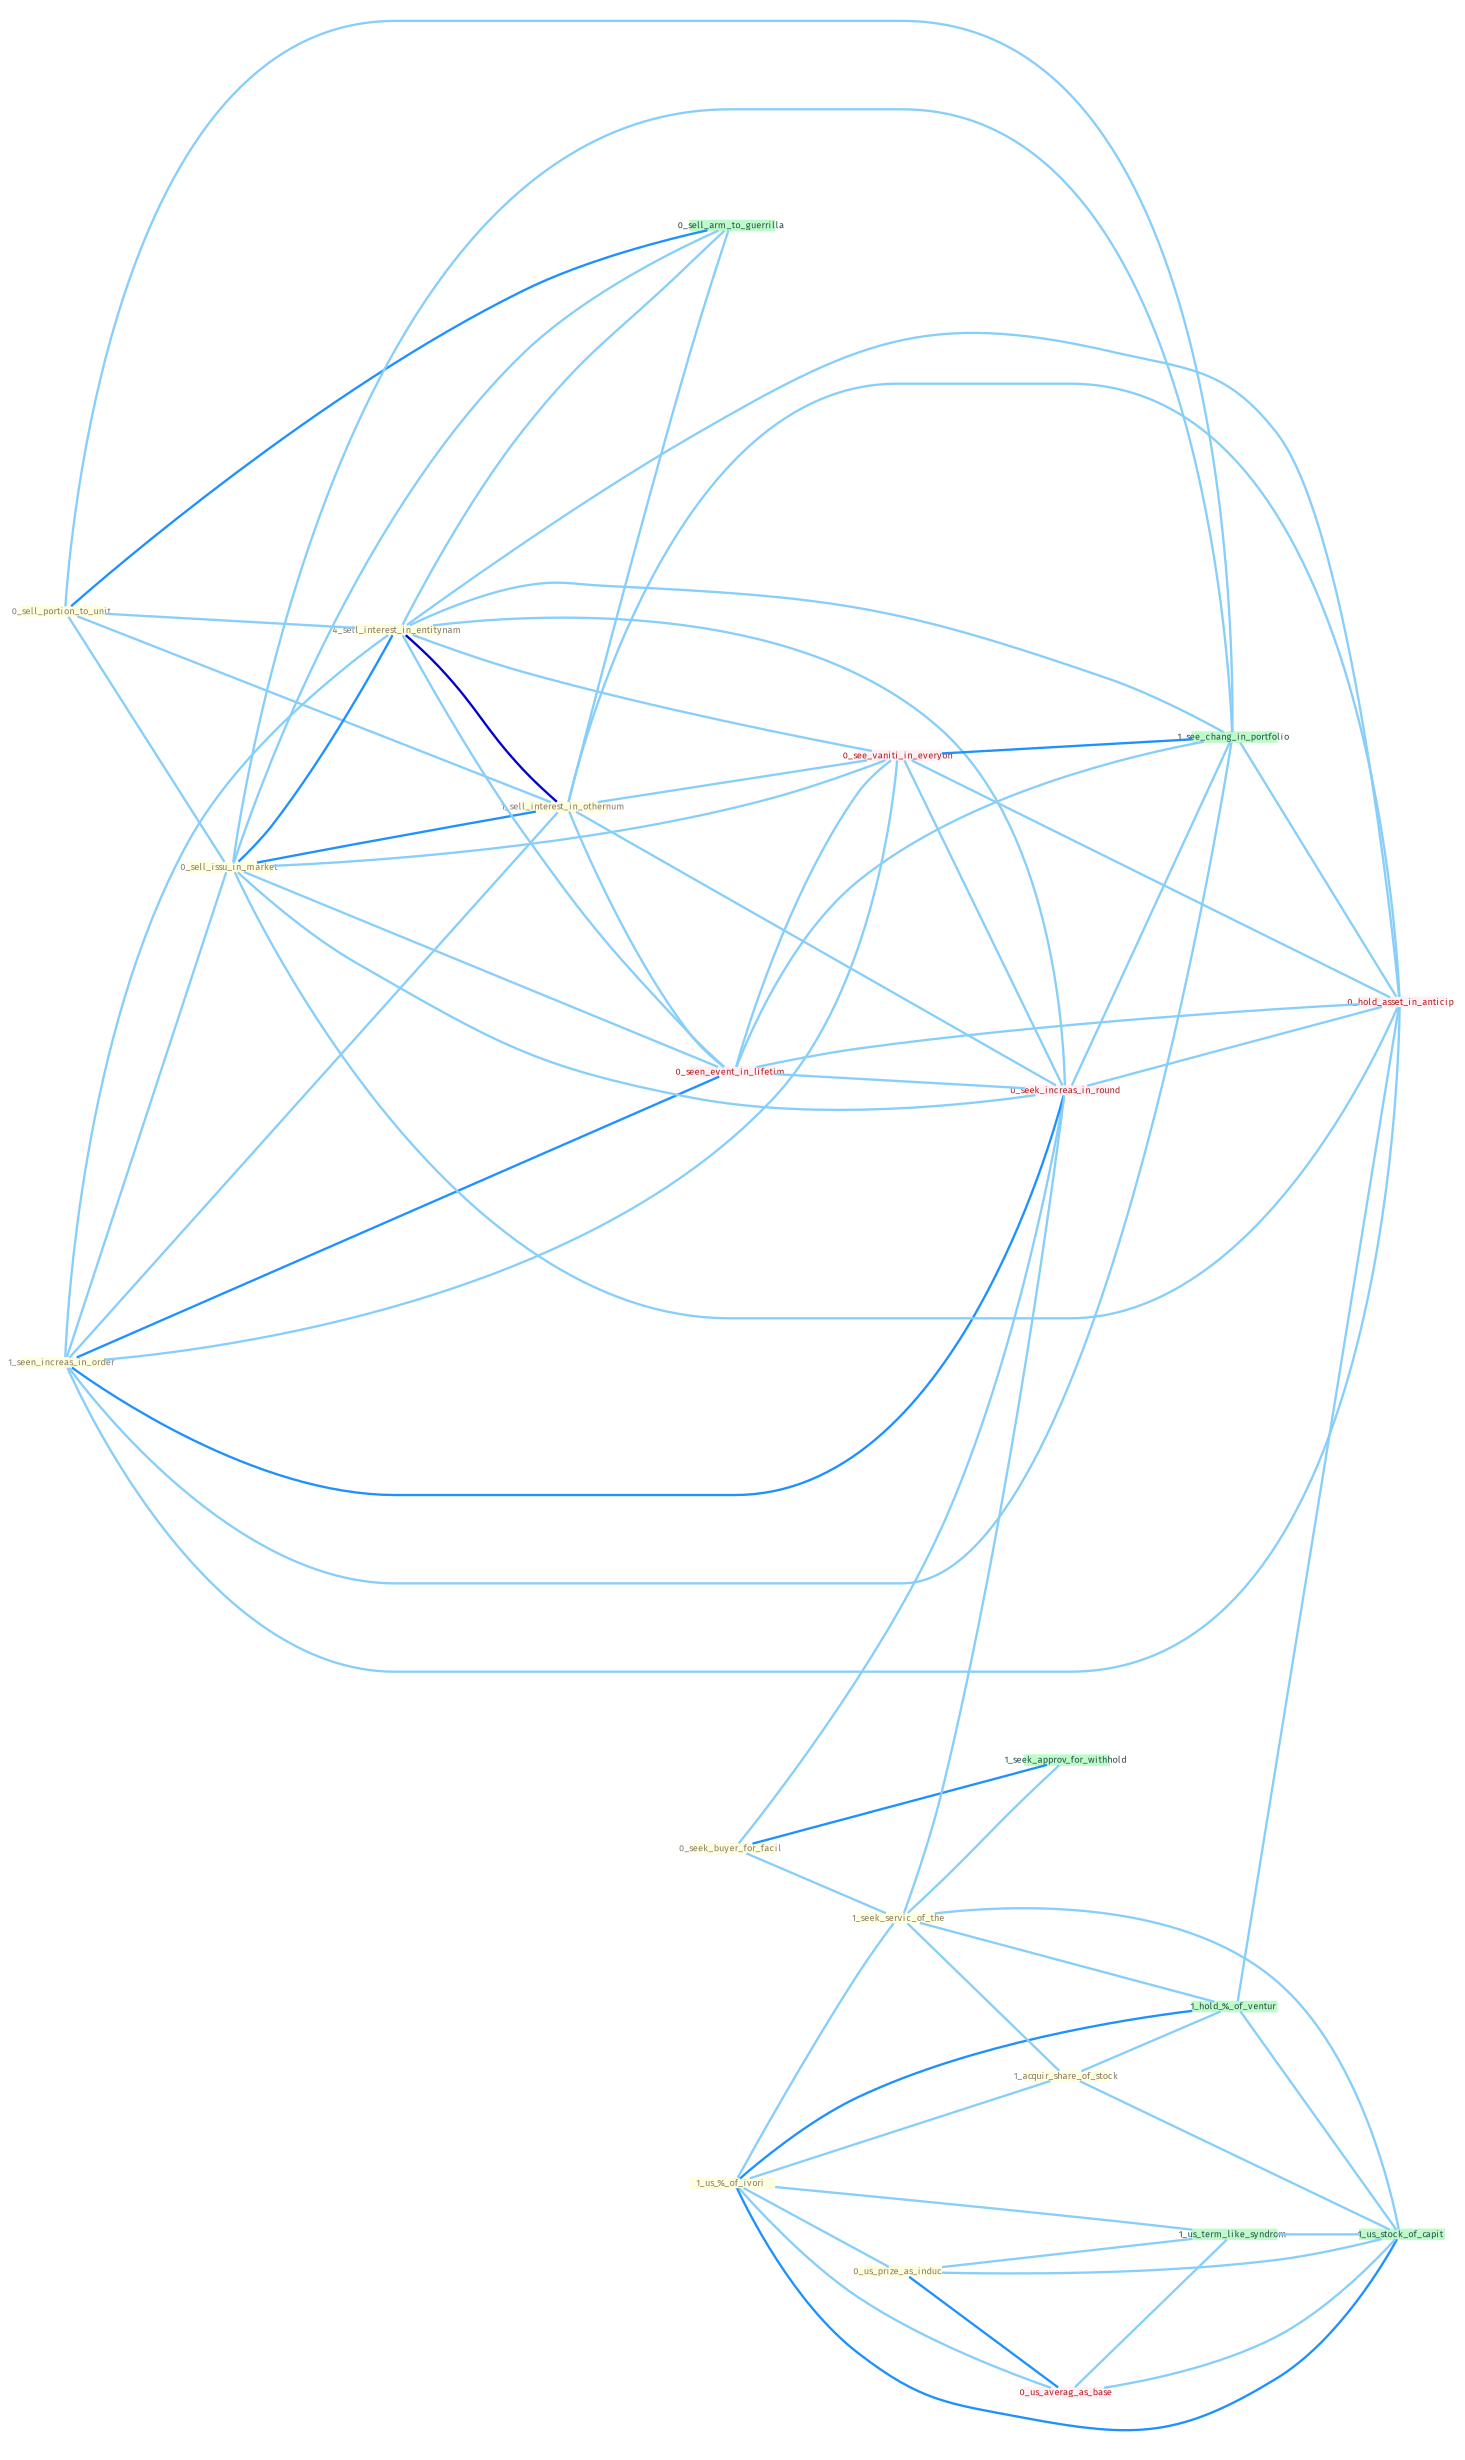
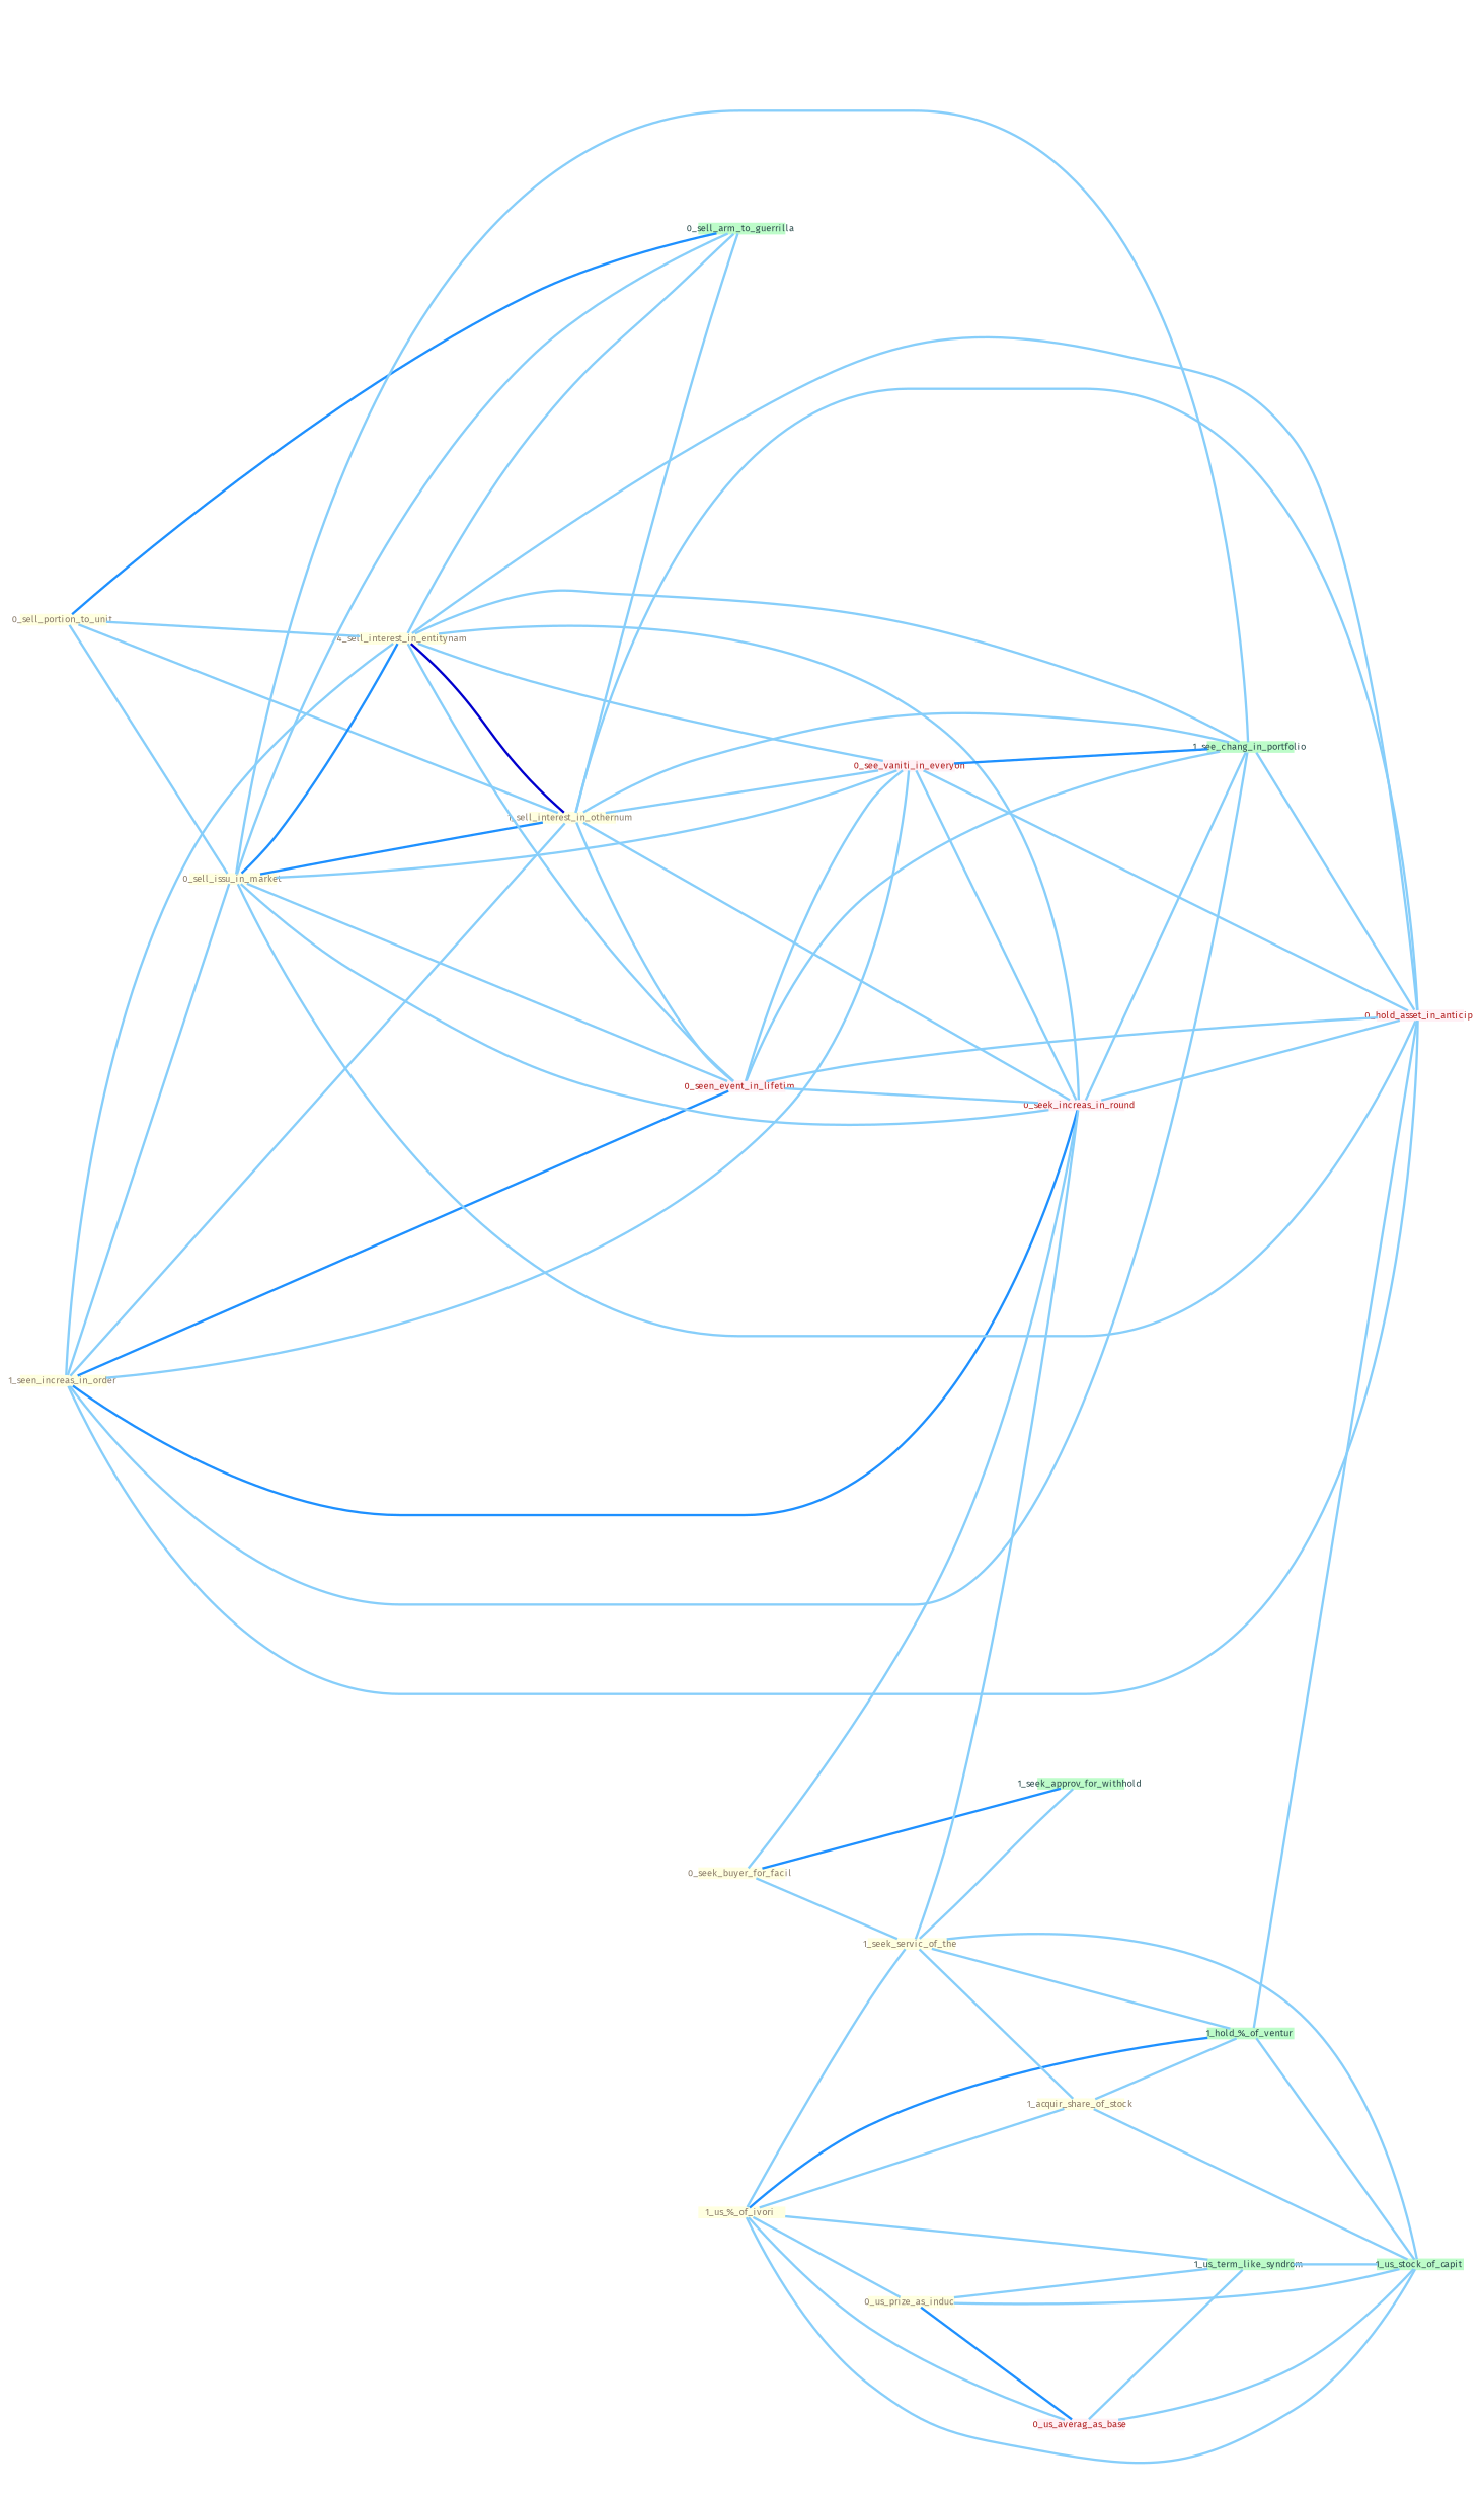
  graph {
    fontname="Fira Sans"
    rankdir=LR
    node [color="#ffffe0" fixedsize=true fontcolor="#8b7d6b" fontname="Fira Sans" fontsize=4 shape=polygon style=filled]
    edge [color="#87cefa" fontname="Fira Sans" w=1]
    "0_seek_buyer_for_facil " [height=.06 width=.5]
    "1_us_%_of_ivori " [height=.06 width=.5]
    "0_us_prize_as_induc " [height=.06 width=.5]
    "0_sell_portion_to_unit " [height=.06 width=.5]
    "1_seen_increas_in_order " [height=.06 width=.5]
    "0_sell_issu_in_market " [height=.06 width=.5]
    "1_seek_servic_of_the " [height=.06 width=.5]
    "1_acquir_share_of_stock " [height=.06 width=.5]
    n9 [height=.06 label="4_sell_interest_in_entitynam" width=.5]
    "1_sell_interest_in_othernum " [height=.06 width=.5]
    "0_seen_event_in_lifetim " [color="#fff0f5" fontcolor="#b22222" height=.06 width=.5]
    "0_us_averag_as_base " [color="#fff0f5" fontcolor="#b22222" height=.06 width=.5]
    "0_see_vaniti_in_everyon " [color="#fff0f5" fontcolor="#b22222" height=.06 width=.5]
    "0_seek_increas_in_round " [color="#fff0f5" fontcolor="#b22222" height=.06 width=.5]
    "0_hold_asset_in_anticip " [color="#fff0f5" fontcolor="#b22222" height=.06 width=.5]
    "1_seek_approv_for_withhold " [color="#BDFCC9" fontcolor="#2f4f4f" height=.06 width=.5]
    "1_us_term_like_syndrom " [color="#BDFCC9" fontcolor="#2f4f4f" height=.06 width=.5]
    "1_hold_%_of_ventur " [color="#BDFCC9" fontcolor="#2f4f4f" height=.06 width=.5]
    "1_us_stock_of_capit " [color="#BDFCC9" fontcolor="#2f4f4f" height=.06 width=.5]
    "0_sell_arm_to_guerrilla " [color="#BDFCC9" fontcolor="#2f4f4f" height=.06 width=.5]
    "1_see_chang_in_portfolio " [color="#BDFCC9" fontcolor="#2f4f4f" height=.06 width=.5]
    subgraph sub_1 {
      "0_seek_buyer_for_facil "
      "1_us_%_of_ivori "
      "0_us_prize_as_induc "
      "0_sell_portion_to_unit "
      "1_seen_increas_in_order "
      "0_sell_issu_in_market "
      "1_seek_servic_of_the "
      "1_acquir_share_of_stock "
      n9
      "1_sell_interest_in_othernum "
    }
    subgraph sub_2 {
      "0_seen_event_in_lifetim "
      "0_us_averag_as_base "
      "0_see_vaniti_in_everyon "
      "0_seek_increas_in_round "
      "0_hold_asset_in_anticip "
    }
    "0_seek_buyer_for_facil " -- "1_seek_servic_of_the "
    "0_seek_buyer_for_facil " -- "0_seek_increas_in_round "
    "0_seek_buyer_for_facil " -- "1_seek_approv_for_withhold " [color="#1e90ff" w=2]
    "1_us_%_of_ivori " -- "0_us_prize_as_induc "
    "1_us_%_of_ivori " -- "1_seek_servic_of_the "
    "1_us_%_of_ivori " -- "1_acquir_share_of_stock "
    "1_us_%_of_ivori " -- "0_us_averag_as_base "
    "1_us_%_of_ivori " -- "1_us_term_like_syndrom "
    "1_us_%_of_ivori " -- "1_hold_%_of_ventur " [color="#1e90ff" w=2]
-   "1_us_%_of_ivori " -- "1_us_stock_of_capit " [color="#1e90ff" w=2]
+   "1_us_%_of_ivori " -- "1_us_stock_of_capit " [w=2]
    "0_us_prize_as_induc " -- "0_us_averag_as_base " [color="#1e90ff" w=2]
    "0_us_prize_as_induc " -- "1_us_term_like_syndrom "
    "0_us_prize_as_induc " -- "1_us_stock_of_capit "
    "0_sell_portion_to_unit " -- "0_sell_issu_in_market "
    "0_sell_portion_to_unit " -- n9
    "0_sell_portion_to_unit " -- "1_sell_interest_in_othernum "
    "0_sell_portion_to_unit " -- "0_sell_arm_to_guerrilla " [color="#1e90ff" w=2]
    "1_seen_increas_in_order " -- "0_sell_issu_in_market "
    "1_seen_increas_in_order " -- n9
    "1_seen_increas_in_order " -- "1_sell_interest_in_othernum "
    "1_seen_increas_in_order " -- "0_seen_event_in_lifetim " [color="#1e90ff" w=2]
    "1_seen_increas_in_order " -- "0_see_vaniti_in_everyon "
    "1_seen_increas_in_order " -- "0_seek_increas_in_round " [color="#1e90ff" w=2]
    "1_seen_increas_in_order " -- "0_hold_asset_in_anticip "
    "1_seen_increas_in_order " -- "1_see_chang_in_portfolio "
    "0_sell_issu_in_market " -- n9 [color="#1e90ff" w=2]
    "0_sell_issu_in_market " -- "1_sell_interest_in_othernum " [color="#1e90ff" w=2]
    "0_sell_issu_in_market " -- "0_seen_event_in_lifetim "
    "0_sell_issu_in_market " -- "0_see_vaniti_in_everyon "
    "0_sell_issu_in_market " -- "0_seek_increas_in_round "
    "0_sell_issu_in_market " -- "0_hold_asset_in_anticip "
    "0_sell_issu_in_market " -- "0_sell_arm_to_guerrilla "
    "0_sell_issu_in_market " -- "1_see_chang_in_portfolio "
    "1_seek_servic_of_the " -- "1_acquir_share_of_stock "
    "1_seek_servic_of_the " -- "0_seek_increas_in_round "
    "1_seek_servic_of_the " -- "1_seek_approv_for_withhold "
    "1_seek_servic_of_the " -- "1_hold_%_of_ventur "
    "1_seek_servic_of_the " -- "1_us_stock_of_capit "
    "1_acquir_share_of_stock " -- "1_hold_%_of_ventur "
    "1_acquir_share_of_stock " -- "1_us_stock_of_capit "
    n9 -- "1_sell_interest_in_othernum " [color="#0000cd" w=3]
    n9 -- "0_seen_event_in_lifetim "
    n9 -- "0_see_vaniti_in_everyon "
    n9 -- "0_seek_increas_in_round "
    n9 -- "0_hold_asset_in_anticip "
    n9 -- "0_sell_arm_to_guerrilla "
    n9 -- "1_see_chang_in_portfolio "
    "1_sell_interest_in_othernum " -- "0_seen_event_in_lifetim "
    "1_sell_interest_in_othernum " -- "0_see_vaniti_in_everyon "
    "1_sell_interest_in_othernum " -- "0_seek_increas_in_round "
    "1_sell_interest_in_othernum " -- "0_hold_asset_in_anticip "
    "1_sell_interest_in_othernum " -- "0_sell_arm_to_guerrilla "
-   "0_sell_portion_to_unit " -- "1_see_chang_in_portfolio "
+   "1_sell_interest_in_othernum " -- "1_see_chang_in_portfolio "
    "0_seen_event_in_lifetim " -- "0_see_vaniti_in_everyon "
    "0_seen_event_in_lifetim " -- "0_seek_increas_in_round "
    "0_seen_event_in_lifetim " -- "0_hold_asset_in_anticip "
    "0_seen_event_in_lifetim " -- "1_see_chang_in_portfolio "
    "0_us_averag_as_base " -- "1_us_term_like_syndrom "
    "0_us_averag_as_base " -- "1_us_stock_of_capit "
    "0_see_vaniti_in_everyon " -- "0_seek_increas_in_round "
    "0_see_vaniti_in_everyon " -- "0_hold_asset_in_anticip "
    "0_see_vaniti_in_everyon " -- "1_see_chang_in_portfolio " [color="#1e90ff" w=2]
    "0_seek_increas_in_round " -- "0_hold_asset_in_anticip "
    "0_seek_increas_in_round " -- "1_see_chang_in_portfolio "
    "1_us_term_like_syndrom " -- "1_us_stock_of_capit "
    "1_hold_%_of_ventur " -- "0_hold_asset_in_anticip "
    "1_hold_%_of_ventur " -- "1_us_stock_of_capit "
    "1_see_chang_in_portfolio " -- "0_hold_asset_in_anticip "
  }
